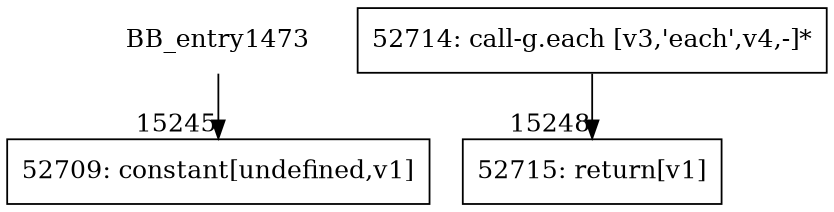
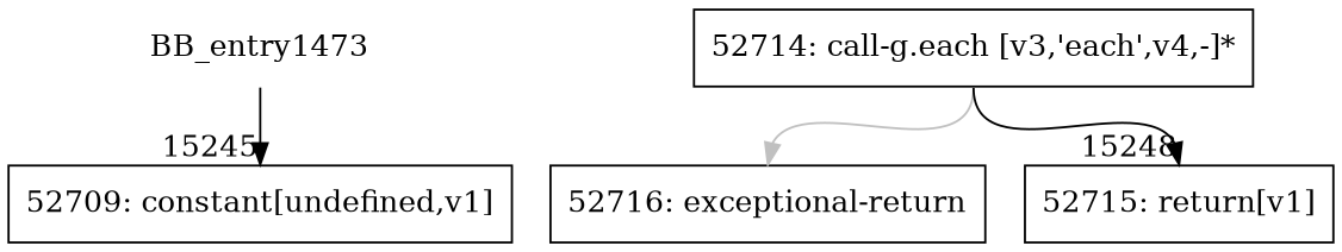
  digraph {
    rankdir=TD
    node [shape=record]
    edge [headport=n tailport=s]
    n1 [label=BB_entry1473 shape=none]
    n2 [label="{52709: constant[undefined,v1]}"]
    n3 [label="{52714: call-g.each [v3,'each',v4,-]*}"]
+   n4 [label="{52716: exceptional-return}"]
    n5 [label="{52715: return[v1]}"]
    n1 -> n2 [headlabel="    15245"]
+   n3 -> n4 [color=gray]
    n3 -> n5 [headlabel="      15248"]
  }
